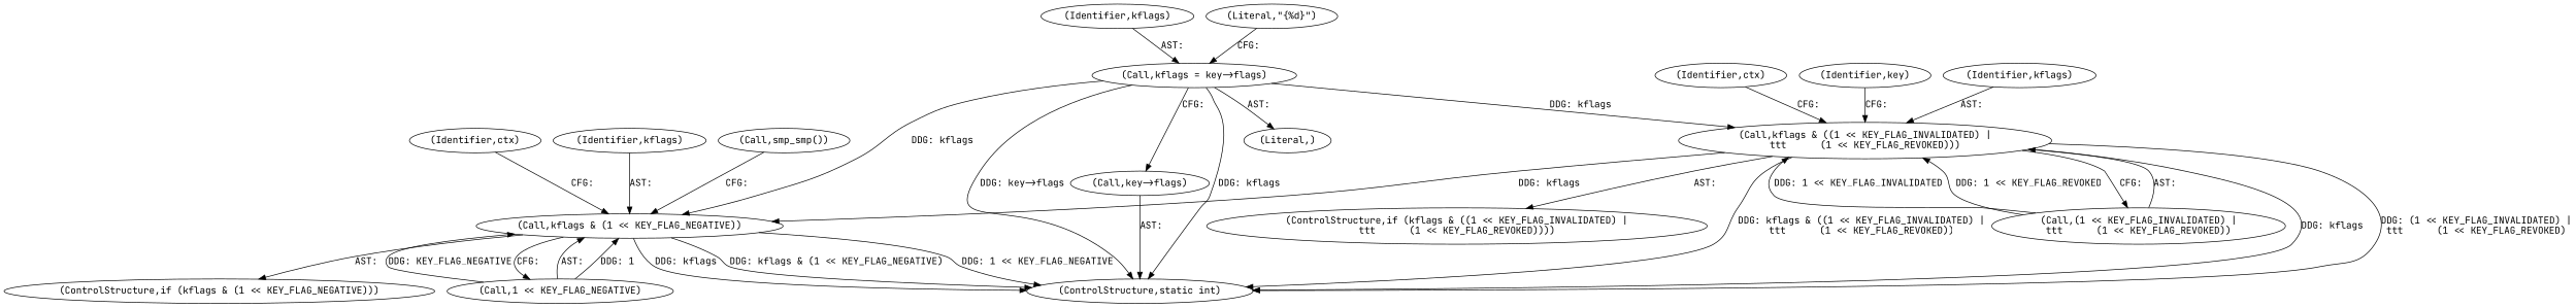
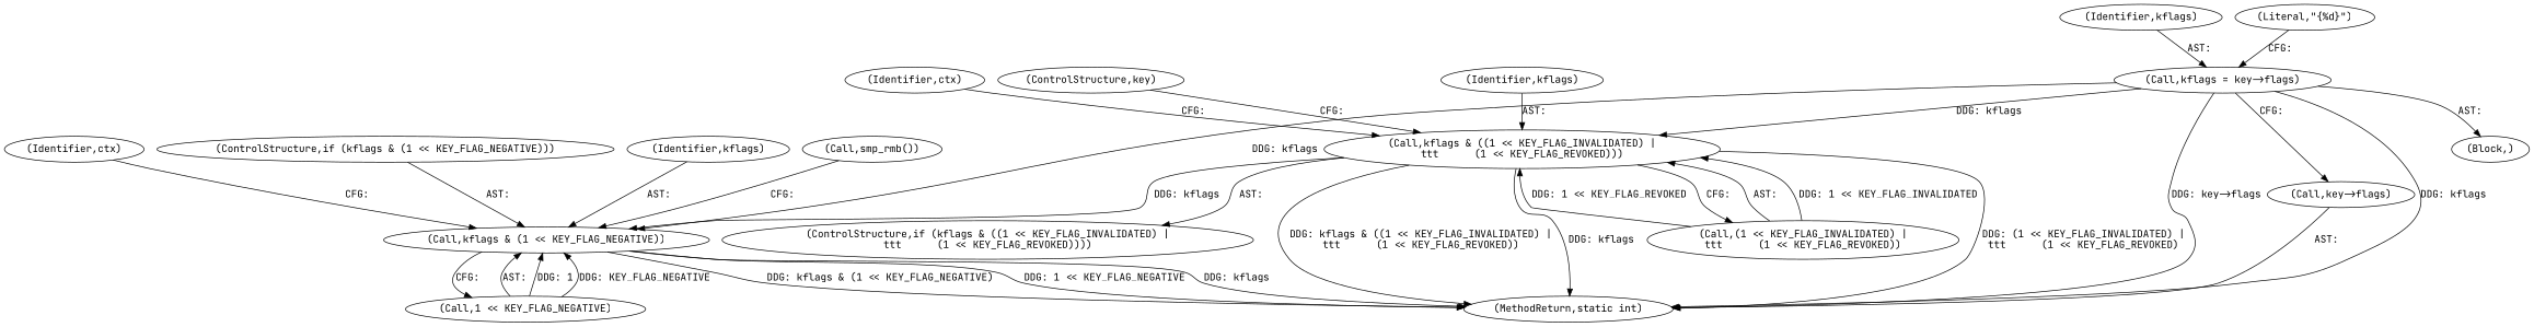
  digraph {
    fontname="JetBrains Mono"
    node [fontname="JetBrains Mono"]
    edge [fontname="JetBrains Mono"]
    n1 [label="(Call,kflags = key->flags)"]
    n2 [label="(Call,kflags & ((1 << KEY_FLAG_INVALIDATED) |\n\t\t\t      (1 << KEY_FLAG_REVOKED)))"]
    n3 [label="(Call,kflags & (1 << KEY_FLAG_NEGATIVE))"]
-   n4 [label="(Literal,)"]
-   n5 [label="(ControlStructure,static int)"]
+   n4 [label="(Block,)"]
+   n5 [label="(MethodReturn,static int)"]
    n6 [label="(Call,key->flags)"]
    n7 [label="(Call,(1 << KEY_FLAG_INVALIDATED) |\n\t\t\t      (1 << KEY_FLAG_REVOKED))"]
    n8 [label="(ControlStructure,if (kflags & ((1 << KEY_FLAG_INVALIDATED) |\n\t\t\t      (1 << KEY_FLAG_REVOKED))))"]
    n9 [label="(ControlStructure,if (kflags & (1 << KEY_FLAG_NEGATIVE)))"]
    n10 [label="(Call,1 << KEY_FLAG_NEGATIVE)"]
    n11 [label="(Identifier,kflags)"]
    n12 [label="(Literal,\"{%d}\")"]
-   n13 [label="(Identifier,key)"]
+   n13 [label="(ControlStructure,key)"]
    n14 [label="(Identifier,kflags)"]
-   n15 [label="(Call,smp_smp())"]
+   n15 [label="(Call,smp_rmb())"]
    n16 [label="(Identifier,kflags)"]
    n17 [label="(Identifier,ctx)"]
    n18 [label="(Identifier,ctx)"]
    n1 -> n2 [label="DDG: kflags"]
    n1 -> n3 [label="DDG: kflags"]
    n1 -> n4 [label="AST: "]
    n1 -> n5 [label="DDG: kflags"]
    n1 -> n5 [label="DDG: key->flags"]
    n1 -> n6 [label="CFG: "]
    n2 -> n3 [label="DDG: kflags"]
    n2 -> n5 [label="DDG: (1 << KEY_FLAG_INVALIDATED) |\n\t\t\t      (1 << KEY_FLAG_REVOKED)"]
    n2 -> n5 [label="DDG: kflags & ((1 << KEY_FLAG_INVALIDATED) |\n\t\t\t      (1 << KEY_FLAG_REVOKED))"]
    n2 -> n5 [label="DDG: kflags"]
    n2 -> n7 [label="CFG: "]
    n2 -> n8 [label="AST: "]
    n3 -> n5 [label="DDG: 1 << KEY_FLAG_NEGATIVE"]
    n3 -> n5 [label="DDG: kflags"]
    n3 -> n5 [label="DDG: kflags & (1 << KEY_FLAG_NEGATIVE)"]
-   n3 -> n9 [label="AST: "]
+   n9 -> n3 [label="AST: "]
    n3 -> n10 [label="CFG: "]
    n6 -> n5 [label="AST: "]
    n7 -> n2 [label="AST: "]
    n7 -> n2 [label="DDG: 1 << KEY_FLAG_INVALIDATED"]
    n7 -> n2 [label="DDG: 1 << KEY_FLAG_REVOKED"]
    n10 -> n3 [label="AST: "]
    n10 -> n3 [label="DDG: 1"]
    n10 -> n3 [label="DDG: KEY_FLAG_NEGATIVE"]
    n11 -> n1 [label="AST: "]
    n12 -> n1 [label="CFG: "]
    n13 -> n2 [label="CFG: "]
    n14 -> n3 [label="AST: "]
    n15 -> n3 [label="CFG: "]
    n16 -> n2 [label="AST: "]
    n17 -> n3 [label="CFG: "]
    n18 -> n2 [label="CFG: "]
  }
